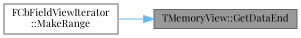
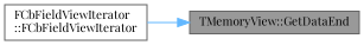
  digraph {
    rankdir=RL
    fontname="Playfair Display"
    node [fontname="Playfair Display" fontsize=10 shape=box style=filled]
    n1 [color=gray40 fillcolor=grey60 fontcolor=black height=0.2 label="TMemoryView::GetDataEnd" width=0.4]
-   n2 [color=grey40 fillcolor=white height=0.2 label="FCbFieldViewIterator\l::MakeRange" width=0.4]
+   n2 [color=grey40 fillcolor=white height=0.2 label="FCbFieldViewIterator\l::FCbFieldViewIterator" width=0.4]
    n1 -> n2 [color=steelblue1 dir=back fontname="Playfair Display" fontsize=10 labelfontname=Helvetica labelfontsize=10 style=solid]
  }
